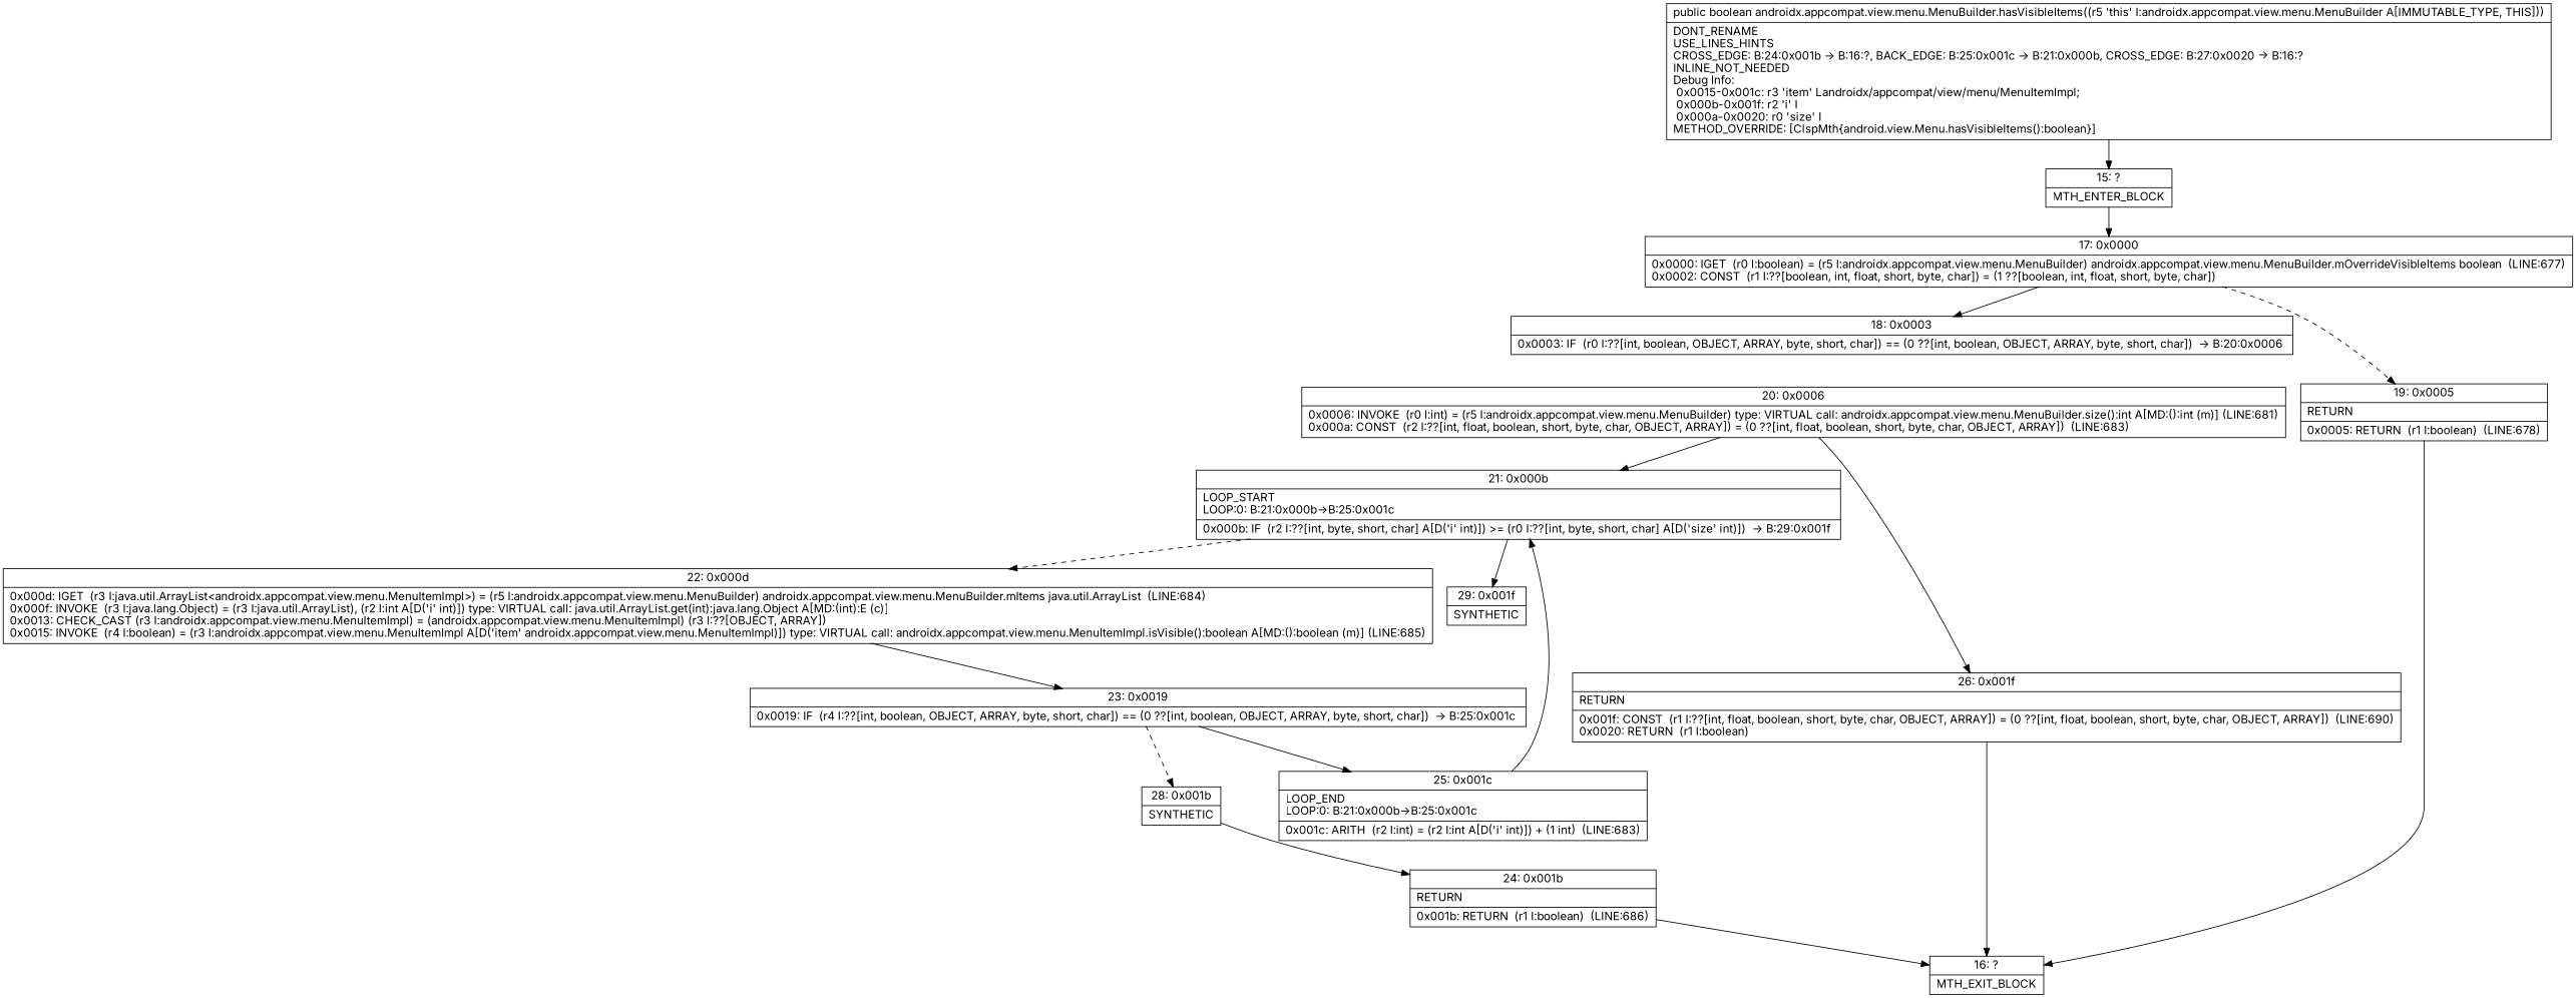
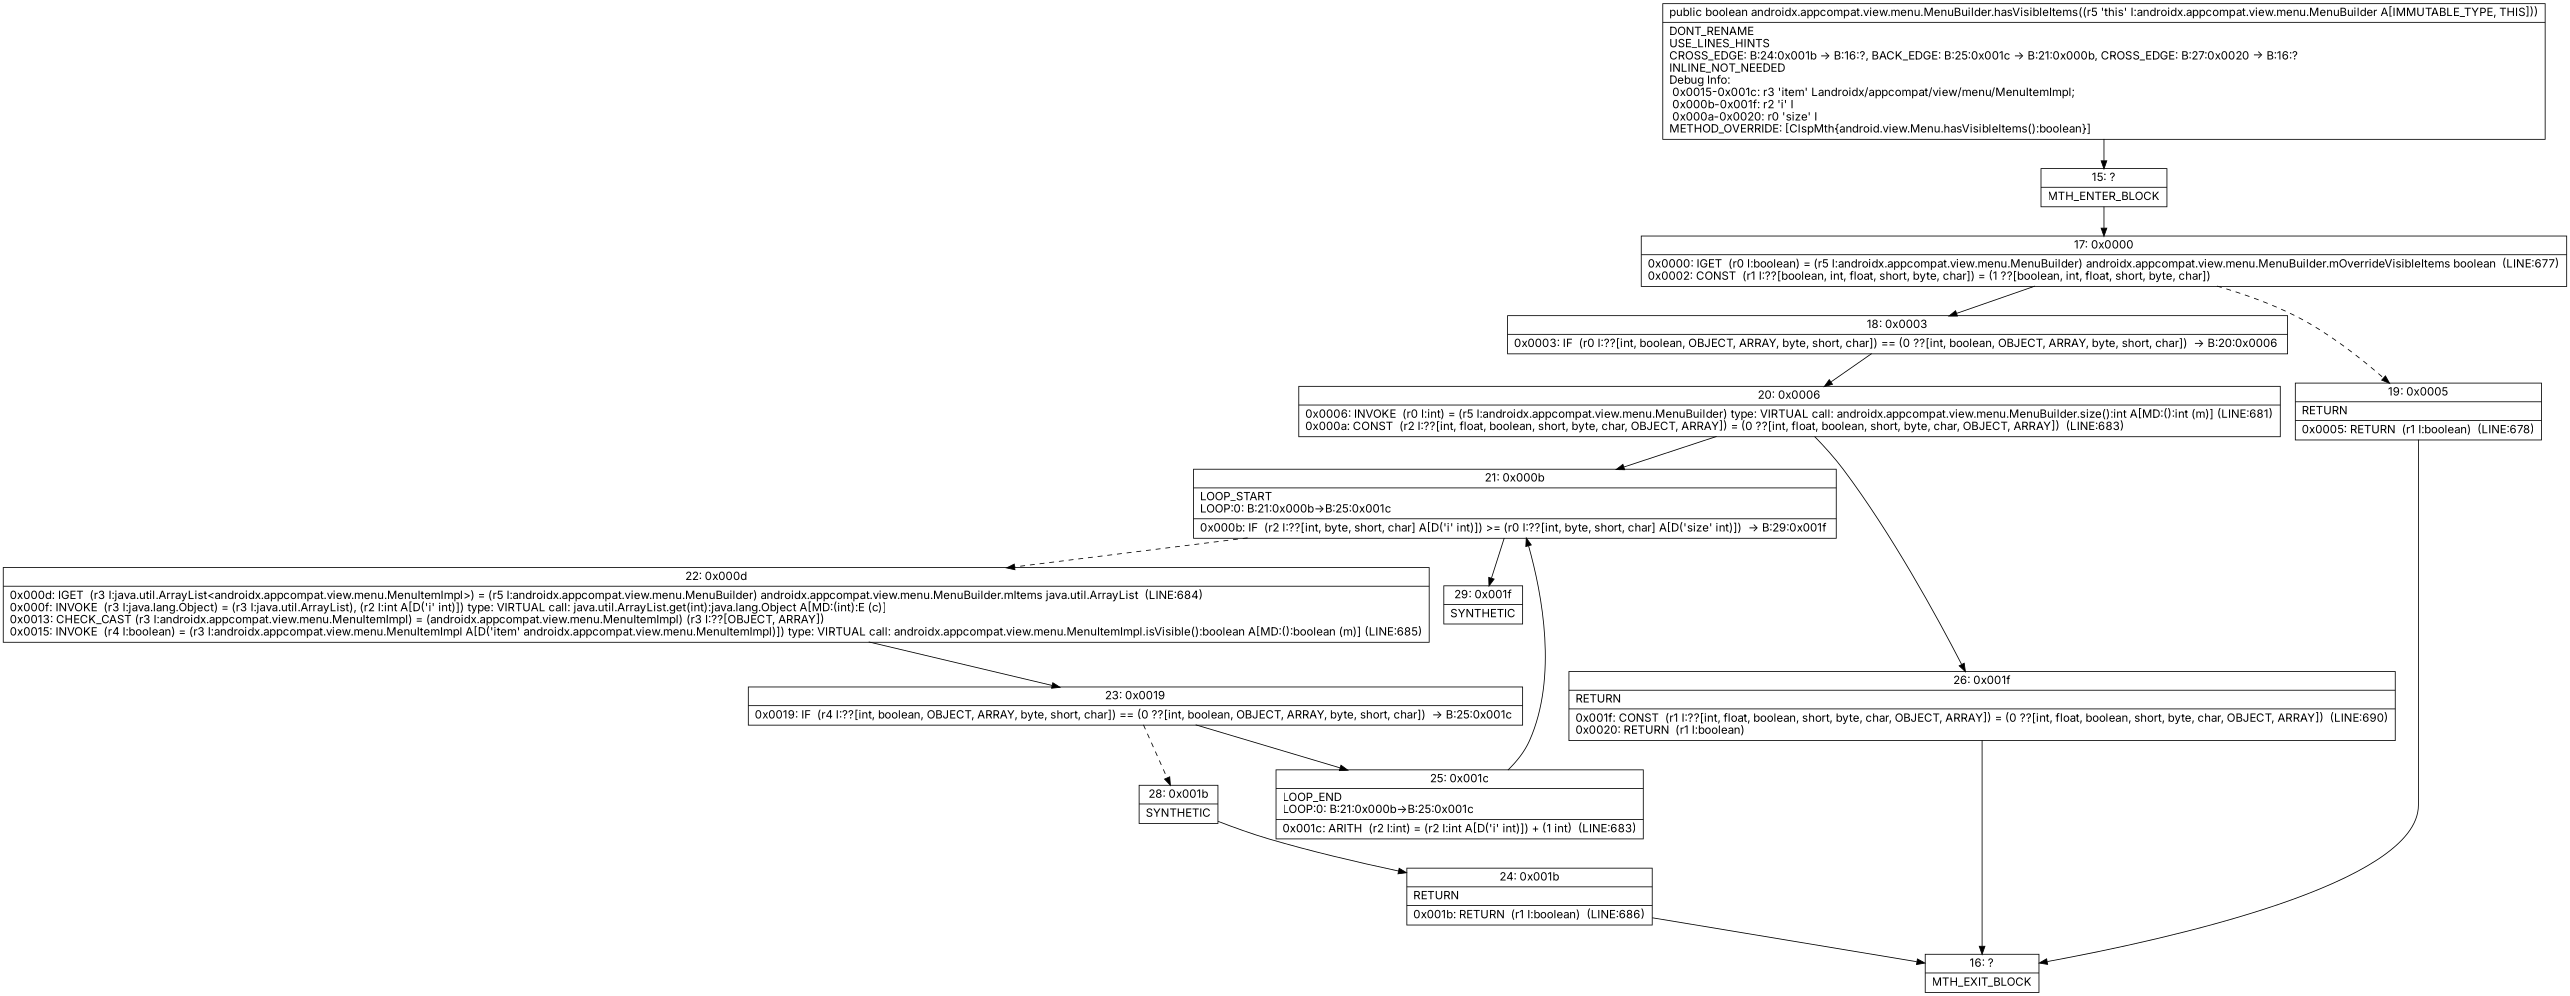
  digraph {
    fontname=Inter
    node [fontname=Inter shape=record]
    edge [fontname=Inter]
    n1 [label="{15\:\ ?|MTH_ENTER_BLOCK\l}"]
    n2 [label="{17\:\ 0x0000|0x0000: IGET  (r0 I:boolean) = (r5 I:androidx.appcompat.view.menu.MenuBuilder) androidx.appcompat.view.menu.MenuBuilder.mOverrideVisibleItems boolean  (LINE:677)\l0x0002: CONST  (r1 I:??[boolean, int, float, short, byte, char]) = (1 ??[boolean, int, float, short, byte, char]) \l}"]
    n3 [label="{18\:\ 0x0003|0x0003: IF  (r0 I:??[int, boolean, OBJECT, ARRAY, byte, short, char]) == (0 ??[int, boolean, OBJECT, ARRAY, byte, short, char])  \-\> B:20:0x0006 \l}"]
    n4 [label="{19\:\ 0x0005|RETURN\l|0x0005: RETURN  (r1 I:boolean)  (LINE:678)\l}"]
    n5 [label="{20\:\ 0x0006|0x0006: INVOKE  (r0 I:int) = (r5 I:androidx.appcompat.view.menu.MenuBuilder) type: VIRTUAL call: androidx.appcompat.view.menu.MenuBuilder.size():int A[MD:():int (m)] (LINE:681)\l0x000a: CONST  (r2 I:??[int, float, boolean, short, byte, char, OBJECT, ARRAY]) = (0 ??[int, float, boolean, short, byte, char, OBJECT, ARRAY])  (LINE:683)\l}"]
    n6 [label="{16\:\ ?|MTH_EXIT_BLOCK\l}"]
    n7 [label="{21\:\ 0x000b|LOOP_START\lLOOP:0: B:21:0x000b\-\>B:25:0x001c\l|0x000b: IF  (r2 I:??[int, byte, short, char] A[D('i' int)]) \>= (r0 I:??[int, byte, short, char] A[D('size' int)])  \-\> B:29:0x001f \l}"]
    n8 [label="{26\:\ 0x001f|RETURN\l|0x001f: CONST  (r1 I:??[int, float, boolean, short, byte, char, OBJECT, ARRAY]) = (0 ??[int, float, boolean, short, byte, char, OBJECT, ARRAY])  (LINE:690)\l0x0020: RETURN  (r1 I:boolean) \l}"]
    n9 [label="{22\:\ 0x000d|0x000d: IGET  (r3 I:java.util.ArrayList\<androidx.appcompat.view.menu.MenuItemImpl\>) = (r5 I:androidx.appcompat.view.menu.MenuBuilder) androidx.appcompat.view.menu.MenuBuilder.mItems java.util.ArrayList  (LINE:684)\l0x000f: INVOKE  (r3 I:java.lang.Object) = (r3 I:java.util.ArrayList), (r2 I:int A[D('i' int)]) type: VIRTUAL call: java.util.ArrayList.get(int):java.lang.Object A[MD:(int):E (c)]\l0x0013: CHECK_CAST (r3 I:androidx.appcompat.view.menu.MenuItemImpl) = (androidx.appcompat.view.menu.MenuItemImpl) (r3 I:??[OBJECT, ARRAY]) \l0x0015: INVOKE  (r4 I:boolean) = (r3 I:androidx.appcompat.view.menu.MenuItemImpl A[D('item' androidx.appcompat.view.menu.MenuItemImpl)]) type: VIRTUAL call: androidx.appcompat.view.menu.MenuItemImpl.isVisible():boolean A[MD:():boolean (m)] (LINE:685)\l}"]
    n10 [label="{29\:\ 0x001f|SYNTHETIC\l}"]
    n11 [label="{23\:\ 0x0019|0x0019: IF  (r4 I:??[int, boolean, OBJECT, ARRAY, byte, short, char]) == (0 ??[int, boolean, OBJECT, ARRAY, byte, short, char])  \-\> B:25:0x001c \l}"]
    n12 [label="{25\:\ 0x001c|LOOP_END\lLOOP:0: B:21:0x000b\-\>B:25:0x001c\l|0x001c: ARITH  (r2 I:int) = (r2 I:int A[D('i' int)]) + (1 int)  (LINE:683)\l}"]
    n13 [label="{28\:\ 0x001b|SYNTHETIC\l}"]
    n14 [label="{24\:\ 0x001b|RETURN\l|0x001b: RETURN  (r1 I:boolean)  (LINE:686)\l}"]
    n15 [label="{public boolean androidx.appcompat.view.menu.MenuBuilder.hasVisibleItems((r5 'this' I:androidx.appcompat.view.menu.MenuBuilder A[IMMUTABLE_TYPE, THIS]))  | DONT_RENAME\lUSE_LINES_HINTS\lCROSS_EDGE: B:24:0x001b \-\> B:16:?, BACK_EDGE: B:25:0x001c \-\> B:21:0x000b, CROSS_EDGE: B:27:0x0020 \-\> B:16:?\lINLINE_NOT_NEEDED\lDebug Info:\l  0x0015\-0x001c: r3 'item' Landroidx\/appcompat\/view\/menu\/MenuItemImpl;\l  0x000b\-0x001f: r2 'i' I\l  0x000a\-0x0020: r0 'size' I\lMETHOD_OVERRIDE: [ClspMth\{android.view.Menu.hasVisibleItems():boolean\}]\l}"]
    n1 -> n2
    n2 -> n3
    n2 -> n4 [style=dashed]
+   n3 -> n5
    n4 -> n6
    n5 -> n7
    n5 -> n8
    n7 -> n9 [style=dashed]
    n7 -> n10
    n8 -> n6
    n9 -> n11
    n11 -> n12
    n11 -> n13 [style=dashed]
    n12 -> n7
    n13 -> n14
    n14 -> n6
    n15 -> n1
  }
